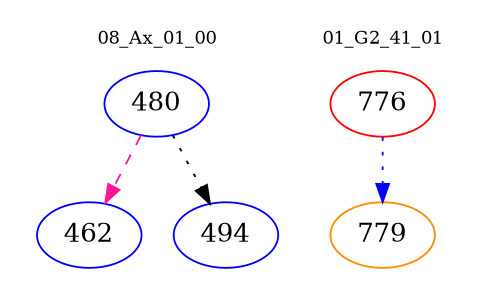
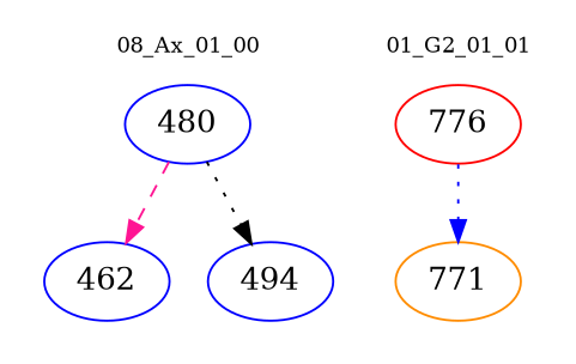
  digraph {
    node [color=blue]
    edge [style=dotted]
    n1 [label=480]
    n2 [label=462]
    n3 [label=494]
    n4 [color=red label=776]
-   n5 [color=darkorange label=779]
+   n5 [color=darkorange label=771]
    subgraph cluster_1 {
      color=white
      fontsize=10
      label="08_Ax_01_00"
      n1
      n2
      n3
    }
    subgraph cluster_2 {
      color=white
      fontsize=10
-     label="01_G2_41_01"
+     label="01_G2_01_01"
      n4
      n5
    }
    n1 -> n2 [color=deeppink style=dashed]
    n1 -> n3 [color=black]
    n4 -> n5 [color=blue]
  }
